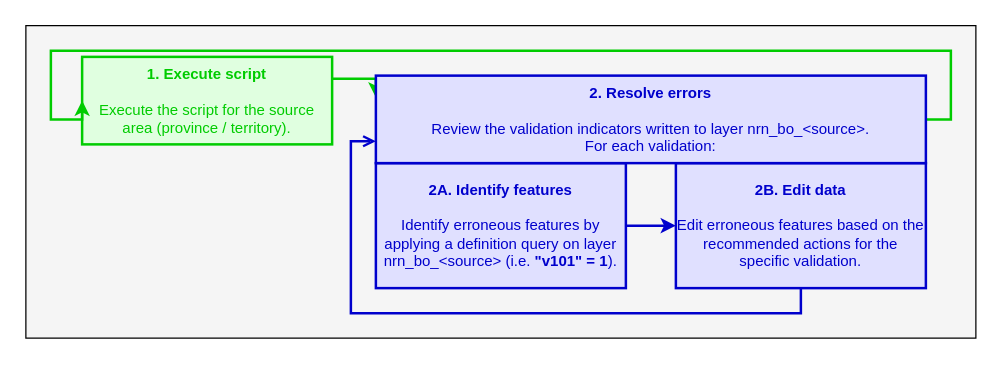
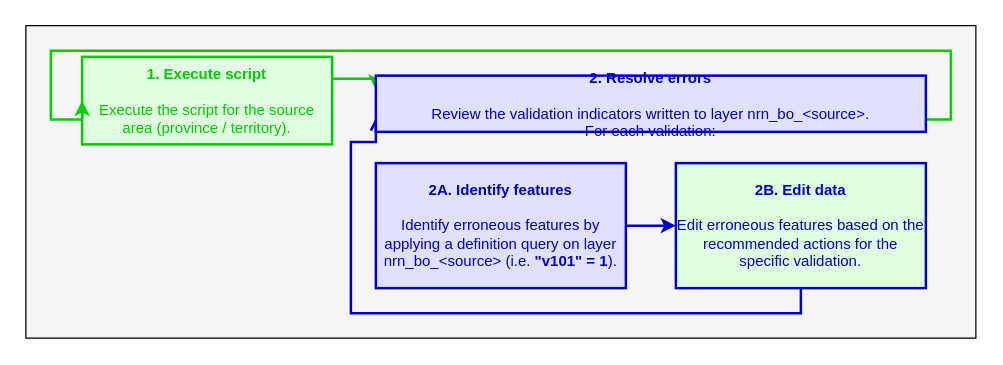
  <mxCell id="0" />
  <mxCell id="1" parent="0" />
  <mxCell id="2" value="" style="rounded=0;whiteSpace=wrap;html=1;strokeColor=#000000;strokeWidth=1;fillColor=#F5F5F5;" parent="1" vertex="1"><mxGeometry x="20" y="20" width="760" height="250" as="geometry" /></mxCell>
  <mxCell id="3" style="edgeStyle=orthogonalEdgeStyle;rounded=0;orthogonalLoop=1;jettySize=auto;html=1;entryX=0;entryY=0.25;entryDx=0;entryDy=0;fontColor=#0000CC;strokeColor=#00CC00;exitX=1;exitY=0.25;exitDx=0;exitDy=0;strokeWidth=2;" edge="1" parent="1" source="4" target="10"><mxGeometry relative="1" as="geometry" /></mxCell>
  <mxCell id="4" value="&lt;font&gt;&lt;b&gt;1. Execute script&lt;/b&gt;&lt;br&gt;&lt;br&gt;Execute the script for the source area (province / territory).&lt;/font&gt;" style="rounded=0;whiteSpace=wrap;html=1;strokeColor=#00CC00;strokeWidth=2;fillColor=#E0FFE0;align=center;verticalAlign=middle;fontColor=#00CC00;" parent="1" vertex="1"><mxGeometry x="65" y="45" width="200" height="70" as="geometry" /></mxCell>
  <mxCell id="5" value="" style="edgeStyle=orthogonalEdgeStyle;rounded=0;orthogonalLoop=1;jettySize=auto;html=1;strokeColor=#0000CC;strokeWidth=2;" parent="1" source="6" target="8" edge="1"><mxGeometry relative="1" as="geometry" /></mxCell>
  <mxCell id="6" value="&lt;font&gt;&lt;b&gt;2A. Identify features&lt;/b&gt;&lt;br&gt;&lt;br&gt;Identify erroneous features by applying a definition query on layer nrn_bo_&amp;lt;source&amp;gt; (i.e. &lt;b&gt;&quot;v101&quot; = 1&lt;/b&gt;).&lt;/font&gt;" style="rounded=0;whiteSpace=wrap;html=1;strokeColor=#0000CC;strokeWidth=2;fillColor=#E0E0FF;align=center;verticalAlign=middle;fontColor=#0000CC;" parent="1" vertex="1"><mxGeometry x="300" y="130" width="200" height="100" as="geometry" /></mxCell>
  <mxCell id="7" style="edgeStyle=orthogonalEdgeStyle;rounded=0;orthogonalLoop=1;jettySize=auto;html=1;entryX=0;entryY=0.75;entryDx=0;entryDy=0;strokeColor=#0000CC;strokeWidth=2;endArrow=open;" parent="1" source="8" target="10" edge="1"><mxGeometry relative="1" as="geometry"><Array as="points"><mxPoint x="640" y="250" /><mxPoint x="280" y="250" /><mxPoint x="280" y="113" /></Array></mxGeometry></mxCell>
- <mxCell id="8" value="&lt;font&gt;&lt;b&gt;2B. Edit data&lt;/b&gt;&lt;br&gt;&lt;br&gt;Edit erroneous features based on the recommended actions for the specific validation.&lt;/font&gt;" style="rounded=0;whiteSpace=wrap;html=1;strokeColor=#0000CC;strokeWidth=2;fillColor=#E0E0FF;align=center;verticalAlign=middle;fontColor=#0000CC;" parent="1" vertex="1"><mxGeometry x="540" y="130" width="200" height="100" as="geometry" /></mxCell>
+ <mxCell id="8" value="&lt;font&gt;&lt;b&gt;2B. Edit data&lt;/b&gt;&lt;br&gt;&lt;br&gt;Edit erroneous features based on the recommended actions for the specific validation.&lt;/font&gt;" style="rounded=0;whiteSpace=wrap;html=1;strokeColor=#0000CC;strokeWidth=2;fillColor=#e0ffe0;align=center;verticalAlign=middle;fontColor=#0000CC;" parent="1" vertex="1"><mxGeometry x="540" y="130" width="200" height="100" as="geometry" /></mxCell>
  <mxCell id="9" style="edgeStyle=orthogonalEdgeStyle;rounded=0;orthogonalLoop=1;jettySize=auto;html=1;entryX=0;entryY=0.5;entryDx=0;entryDy=0;exitX=1;exitY=0.5;exitDx=0;exitDy=0;strokeWidth=2;strokeColor=#00CC00;" parent="1" source="10" target="4" edge="1"><mxGeometry relative="1" as="geometry"><Array as="points"><mxPoint x="760" y="95" /><mxPoint x="760" y="40" /><mxPoint x="40" y="40" /><mxPoint x="40" y="95" /></Array></mxGeometry></mxCell>
- <mxCell id="10" value="&lt;font&gt;&lt;b&gt;2. Resolve errors&lt;/b&gt;&lt;br&gt;&lt;br&gt;Review the validation indicators written to layer nrn_bo_&amp;lt;source&amp;gt;.&lt;br&gt;For each validation:&lt;/font&gt;" style="rounded=0;whiteSpace=wrap;html=1;strokeColor=#0000CC;strokeWidth=2;fillColor=#E0E0FF;align=center;verticalAlign=middle;fontColor=#0000CC;" parent="1" vertex="1"><mxGeometry x="300" y="60" width="440" height="70" as="geometry" /></mxCell>
+ <mxCell id="10" value="&lt;font&gt;&lt;b&gt;2. Resolve errors&lt;/b&gt;&lt;br&gt;&lt;br&gt;Review the validation indicators written to layer nrn_bo_&amp;lt;source&amp;gt;.&lt;br&gt;For each validation:&lt;/font&gt;" style="rounded=0;whiteSpace=wrap;html=1;strokeColor=#0000CC;strokeWidth=2;fillColor=#E0E0FF;align=center;verticalAlign=middle;fontColor=#0000CC;" parent="1" vertex="1"><mxGeometry x="300" y="60" width="440" height="45" as="geometry" /></mxCell>
